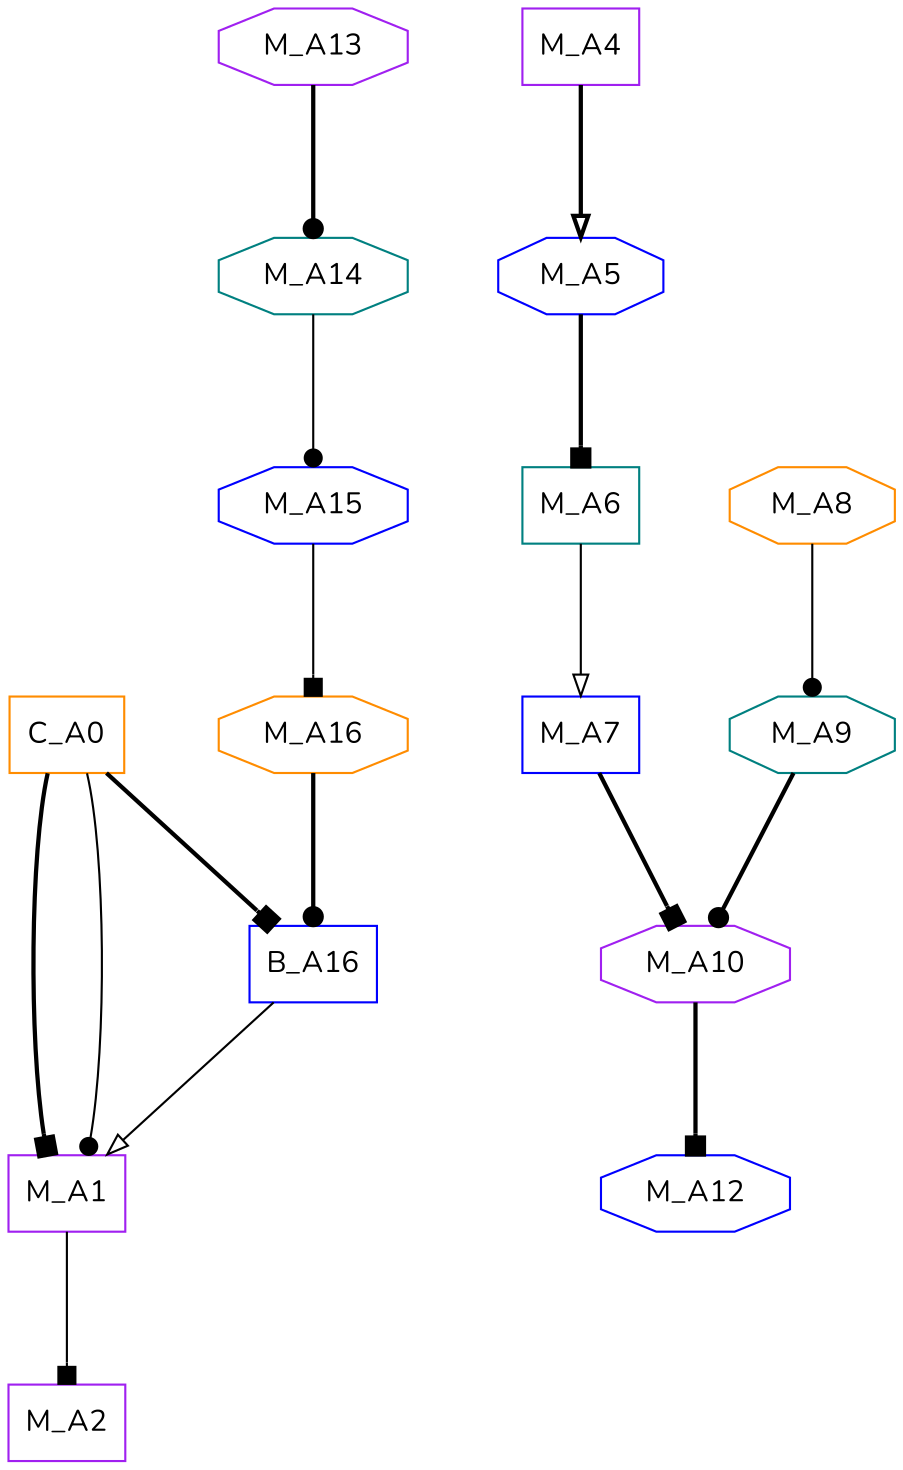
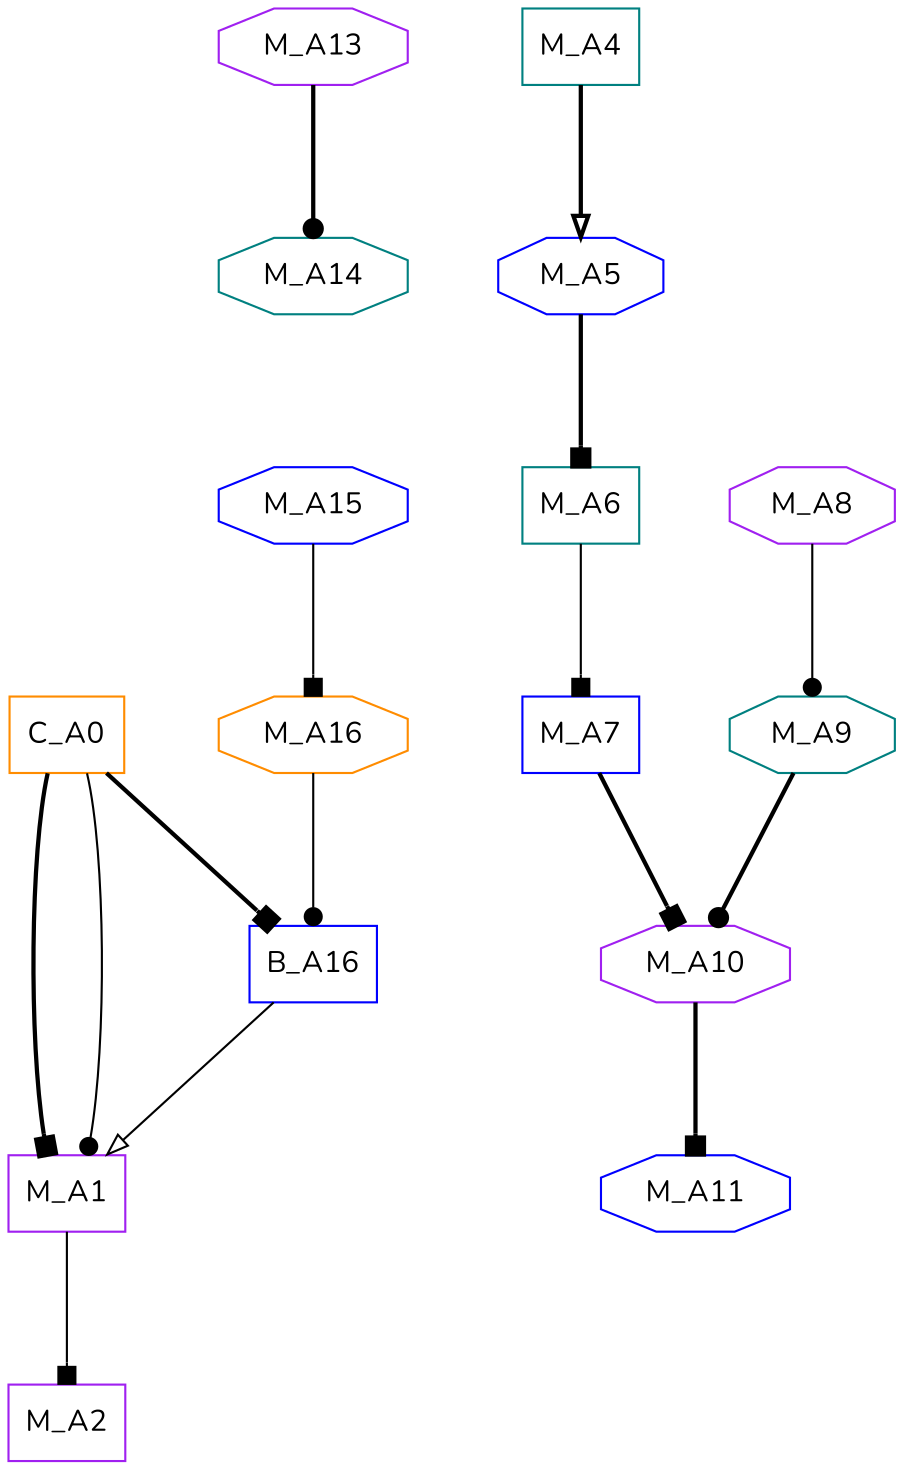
  digraph {
    fontname=Nunito
    mindist=1.0
    nodesep=0.6
    rankdir=TB
    ranksep=1.0
    node [color=purple cpu=0 fillcolor=white fontname=Nunito patentry=0 patexit=0 pattern=PatA shape=octagon style=filled toffs=0 type=tmsg bpid=0 evtno=4043 fid=1 gid=4043 sid=0]
    edge [arrowhead=box fontname=Nunito style=bold type=defdst]
    C_A0 [color=darkorange patentry=1 qty=374 shape=box tvalid=0 type=flow vabs=true bpid="" evtno="" fid="" gid="" sid=""]
    M_A1 [par="0xffffffffffff0001" patentry=1 shape=box]
    B_A16 [color=blue qlo=true shape=box tperiod=26666666 type=block toffs="" bpid="" evtno="" fid="" gid="" sid=""]
    M_A2 [par="0xffffffffffff0101" shape=box]
-   M_A4 [par="0xffffffffffff0301" shape=box]
+   M_A4 [color=teal par="0xffffffffffff0301" shape=box]
    M_A5 [color=blue par="0xffffffffffff0401"]
    M_A6 [color=teal par="0xffffffffffff0501" shape=box]
    M_A7 [color=blue par="0xffffffffffff0601" shape=box]
    M_A10 [par="0xffffffffffff0901"]
-   M_A8 [color=darkorange par="0xffffffffffff0701"]
+   M_A8 [par="0xffffffffffff0701"]
    M_A9 [color=teal par="0xffffffffffff0801"]
-   M_A11 [color=blue par="0xffffffffffff0a01" label=M_A12]
+   M_A11 [color=blue par="0xffffffffffff0a01"]
    M_A13 [par="0xffffffffffff0c01"]
    M_A14 [color=teal par="0xffffffffffff0d01"]
    M_A15 [color=blue par="0xffffffffffff0e01"]
    M_A16 [color=darkorange par="0xffffffffffff0f01"]
    C_A0 -> M_A1
    C_A0 -> M_A1 [arrowhead=dot style=solid type=flowdst]
    C_A0 -> B_A16 [type=target]
    M_A1 -> M_A2 [style=solid]
    B_A16 -> M_A1 [arrowhead=onormal style=solid type=altdst]
    M_A4 -> M_A5 [arrowhead=onormal]
    M_A5 -> M_A6
-   M_A6 -> M_A7 [arrowhead=onormal style=solid]
+   M_A6 -> M_A7 [style=solid]
    M_A7 -> M_A10
    M_A10 -> M_A11
    M_A8 -> M_A9 [arrowhead=dot style=solid]
    M_A9 -> M_A10 [arrowhead=dot]
    M_A13 -> M_A14 [arrowhead=dot]
-   M_A14 -> M_A15 [arrowhead=dot style=solid]
    M_A15 -> M_A16 [style=solid]
-   M_A16 -> B_A16 [arrowhead=dot]
+   M_A16 -> B_A16 [arrowhead=dot style=solid]
  }
